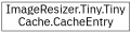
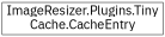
  digraph {
    rankdir=LR
    fontname="IBM Plex Sans"
-   n1 [color=black fillcolor=white fontname="IBM Plex Sans" fontsize=24 height=0.2 label="ImageResizer.Tiny.Tiny\lCache.CacheEntry" shape=record style=filled width=0.4]
+   n1 [color=black fillcolor=white fontname="IBM Plex Sans" fontsize=24 height=0.2 label="ImageResizer.Plugins.Tiny\lCache.CacheEntry" shape=record style=filled width=0.4]
  }
